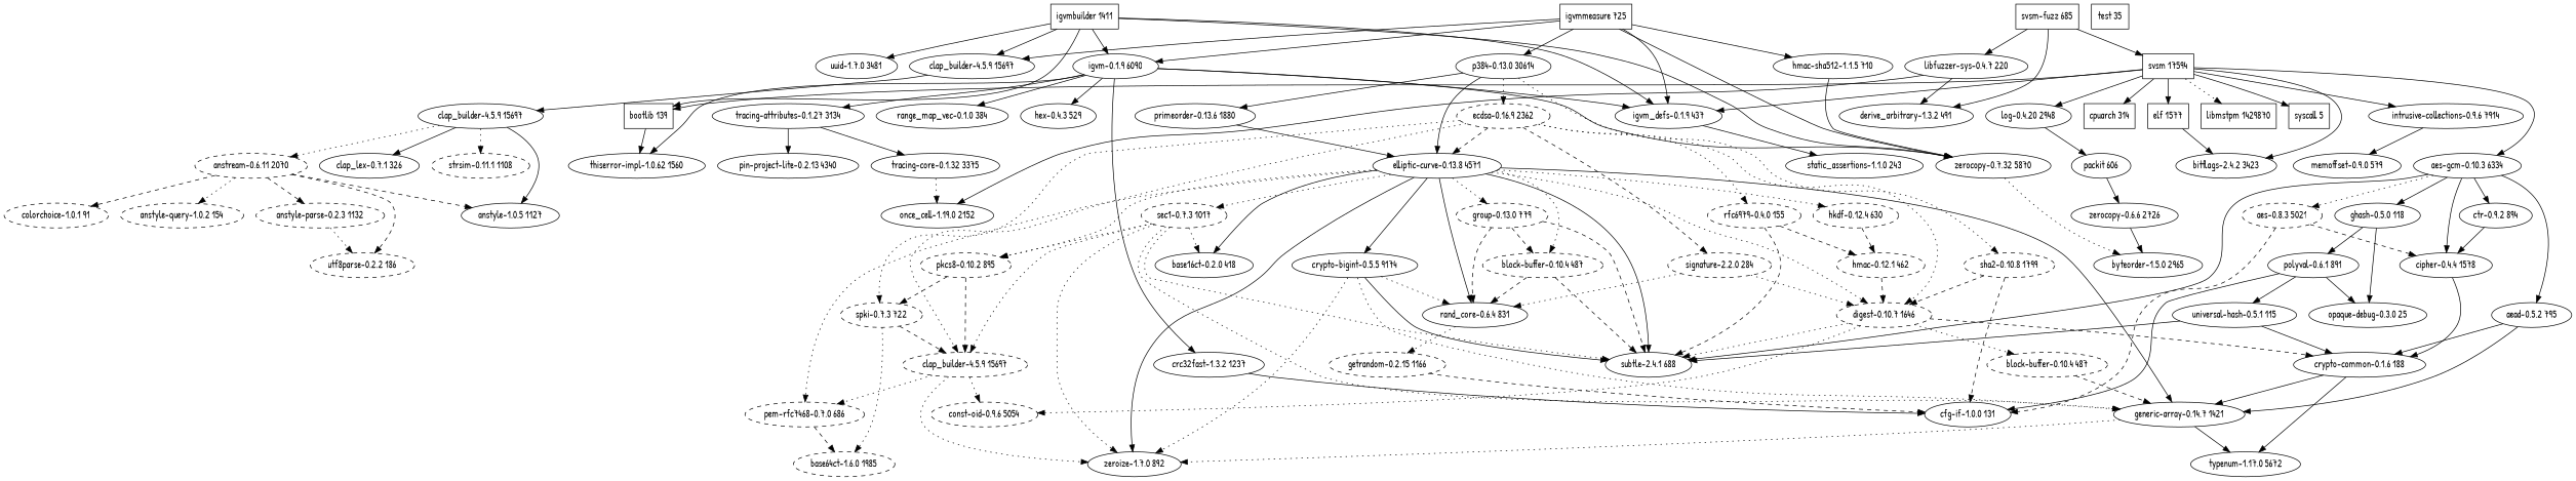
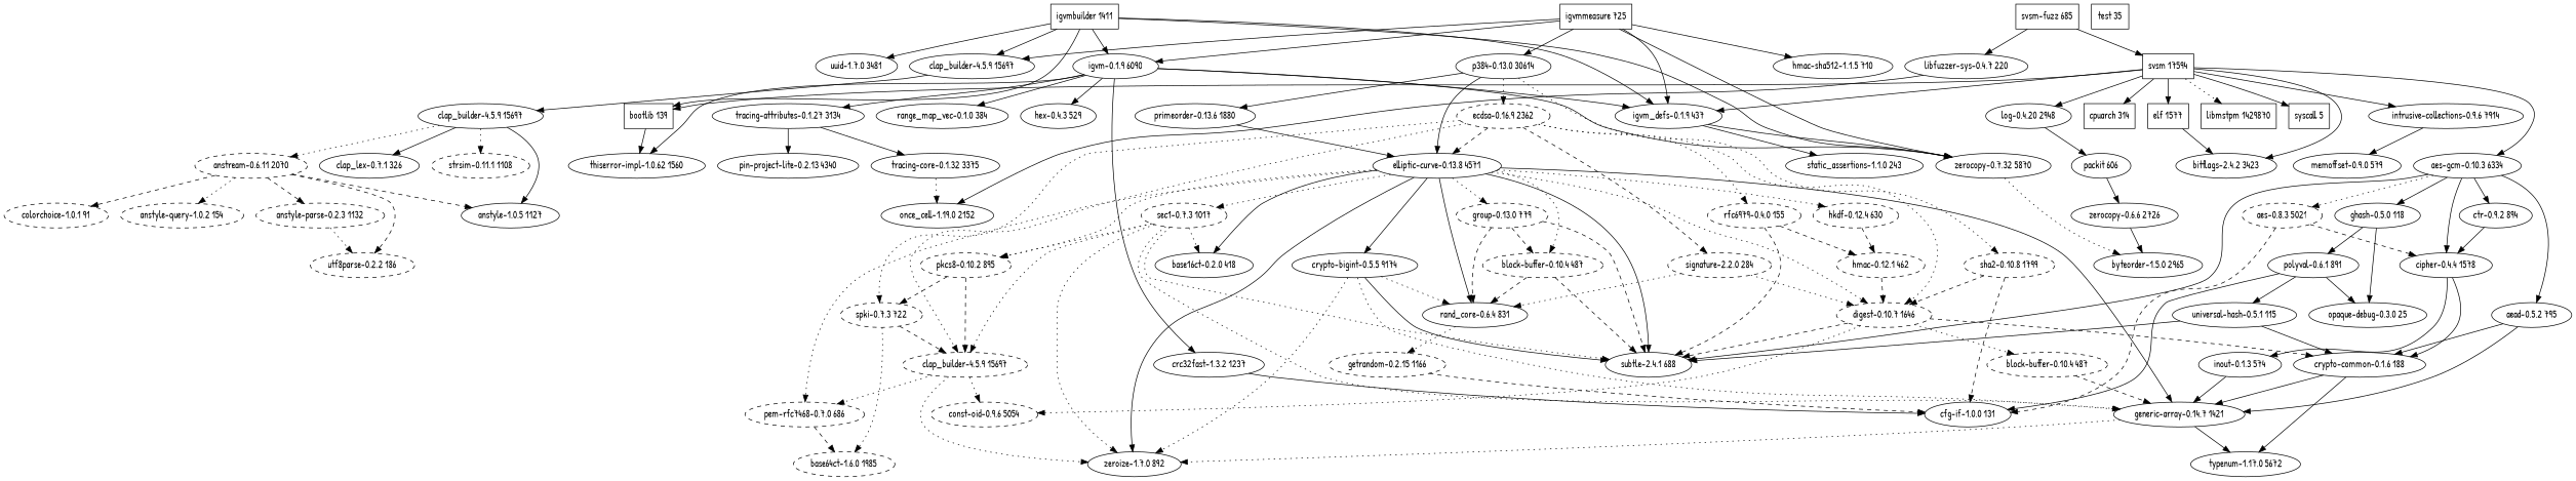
  digraph {
    fontname="Patrick Hand"
    node [fontname="Patrick Hand"]
    edge [fontname="Patrick Hand"]
    n1 [label="igvmbuilder 1411" shape=box]
    n2 [label="bootlib 139" shape=box]
    n3 [label="clap_builder-4.5.9 15697"]
    n4 [label="igvm-0.1.9 6090"]
    n5 [label="igvm_defs-0.1.9 437"]
    n6 [label="uuid-1.7.0 3481"]
    n7 [label="zerocopy-0.7.32 5870"]
    n8 [label="thiserror-impl-1.0.62 1560"]
    n9 [label="clap_builder-4.5.9 15697"]
    n10 [label="crc32fast-1.3.2 1237"]
    n11 [label="hex-0.4.3 529"]
    n12 [label="range_map_vec-0.1.0 384"]
    n13 [label="tracing-attributes-0.1.27 3134"]
    n14 [label="static_assertions-1.1.0 243"]
    n15 [label="byteorder-1.5.0 2965"]
    n16 [label="igvmmeasure 725" shape=box]
    n17 [label="hmac-sha512-1.1.5 710"]
    n18 [label="p384-0.13.0 30614"]
    n19 [label="ecdsa-0.16.9 2362" style=dashed]
    n20 [label="elliptic-curve-0.13.8 4571"]
    n21 [label="primeorder-0.13.6 1880"]
    n22 [label="sha2-0.10.8 1799" style=dashed]
    n23 [label="svsm 17594" shape=box]
    n24 [label="cpuarch 314" shape=box]
    n25 [label="elf 1577" shape=box]
    n26 [label="libmstpm 1429870" shape=box]
    n27 [label="syscall 5" shape=box]
    n28 [label="aes-gcm-0.10.3 6334"]
    n29 [label="bitflags-2.4.2 3423"]
    n30 [label="intrusive-collections-0.9.6 7914"]
    n31 [label="log-0.4.20 2948"]
    n32 [label="aead-0.5.2 795"]
    n33 [label="aes-0.8.3 5021" style=dashed]
    n34 [label="cipher-0.4.4 1578"]
    n35 [label="ctr-0.9.2 894"]
    n36 [label="ghash-0.5.0 118"]
    n37 [label="subtle-2.4.1 688"]
    n38 [label="memoffset-0.9.0 579"]
    n39 [label="packit 606"]
    n40 [label="zerocopy-0.6.6 2726"]
    n41 [label="test 35" shape=box]
    n42 [label="svsm-fuzz 685" shape=box]
-   n43 [label="derive_arbitrary-1.3.2 491"]
    n44 [label="libfuzzer-sys-0.4.7 220"]
    n45 [label="once_cell-1.19.0 2152"]
    n46 [label="anstream-0.6.11 2070" style=dashed]
    n47 [label="anstyle-1.0.5 1127"]
    n48 [label="clap_lex-0.7.1 326"]
    n49 [label="strsim-0.11.1 1108" style=dashed]
    n50 [label="cfg-if-1.0.0 131"]
    n51 [label="pin-project-lite-0.2.13 4340"]
    n52 [label="tracing-core-0.1.32 3375"]
    n53 [label="clap_builder-4.5.9 15697" style=dashed]
    n54 [label="digest-0.10.7 1646" style=dashed]
    n55 [label="rfc6979-0.4.0 155" style=dashed]
    n56 [label="signature-2.2.0 284" style=dashed]
    n57 [label="spki-0.7.3 722" style=dashed]
    n58 [label="base16ct-0.2.0 418"]
    n59 [label="crypto-bigint-0.5.5 9174"]
    n60 [label="block-buffer-0.10.4 487" style=dashed]
    n61 [label="generic-array-0.14.7 1421"]
    n62 [label="group-0.13.0 779" style=dashed]
    n63 [label="hkdf-0.12.4 630" style=dashed]
    n64 [label="pem-rfc7468-0.7.0 686" style=dashed]
    n65 [label="pkcs8-0.10.2 895" style=dashed]
    n66 [label="rand_core-0.6.4 831"]
    n67 [label="sec1-0.7.3 1017" style=dashed]
    n68 [label="zeroize-1.7.0 892"]
    n69 [label="crypto-common-0.1.6 188"]
+   n70 [label="inout-0.1.3 574"]
    n71 [label="opaque-debug-0.3.0 25"]
    n72 [label="polyval-0.6.1 891"]
    n73 [label="anstyle-parse-0.2.3 1132" style=dashed]
    n74 [label="anstyle-query-1.0.2 154" style=dashed]
    n75 [label="colorchoice-1.0.1 91" style=dashed]
    n76 [label="utf8parse-0.2.2 186" style=dashed]
    n77 [label="const-oid-0.9.6 5054" style=dashed]
    n78 [label="block-buffer-0.10.4 487" style=dashed]
    n79 [label="hmac-0.12.1 462" style=dashed]
    n80 [label="base64ct-1.6.0 1985" style=dashed]
    n81 [label="typenum-1.17.0 5672"]
    n82 [label="getrandom-0.2.15 1166" style=dashed]
    n83 [label="universal-hash-0.5.1 115"]
    n1 -> n2
    n1 -> n3
    n1 -> n4
    n1 -> n5
    n1 -> n6
    n1 -> n7
    n2 -> n8
    n3 -> n9
    n4 -> n5
    n4 -> n7
    n4 -> n8
    n4 -> n10
    n4 -> n11
    n4 -> n12
    n4 -> n13
-   n17 -> n7
+   n5 -> n7
    n5 -> n14
    n7 -> n15 [style=dotted]
    n9 -> n46 [style=dotted]
    n9 -> n47
    n9 -> n48
    n9 -> n49 [style=dotted]
    n10 -> n50
    n13 -> n51
    n13 -> n52
    n16 -> n3
    n16 -> n4
    n16 -> n5
    n16 -> n7
    n16 -> n17
    n16 -> n18
    n18 -> n19 [style=dotted]
    n18 -> n20
    n18 -> n21
    n18 -> n22 [style=dotted]
    n19 -> n20 [style=dashed]
    n19 -> n53 [style=dotted]
    n19 -> n54 [style=dotted]
    n19 -> n55 [style=dotted]
    n19 -> n56 [style=dashed]
    n19 -> n57 [style=dotted]
    n20 -> n37
    n20 -> n54 [style=dotted]
    n20 -> n58
    n20 -> n59
    n20 -> n60 [style=dotted]
    n20 -> n61
    n20 -> n62 [style=dotted]
    n20 -> n63 [style=dotted]
    n20 -> n64 [style=dotted]
    n20 -> n65 [style=dotted]
    n20 -> n66
    n20 -> n67 [style=dotted]
    n20 -> n68
    n21 -> n20
    n22 -> n50 [style=dashed]
    n22 -> n54 [style=dashed]
    n23 -> n2
    n23 -> n5
    n23 -> n24
    n23 -> n25
    n23 -> n26 [style=dotted]
    n23 -> n27
    n23 -> n28
    n23 -> n29
    n23 -> n30
    n23 -> n31
    n25 -> n29
    n28 -> n32
    n28 -> n33 [style=dotted]
    n28 -> n34
    n28 -> n35
    n28 -> n36
    n28 -> n37
    n30 -> n38
    n31 -> n39
    n32 -> n61
    n32 -> n69
    n33 -> n34 [style=dashed]
    n33 -> n50 [style=dashed]
    n34 -> n69
+   n34 -> n70
    n35 -> n34
    n36 -> n71
    n36 -> n72
    n39 -> n40
    n40 -> n15
    n42 -> n23
-   n42 -> n43
    n42 -> n44
-   n44 -> n43
    n44 -> n45
    n46 -> n47 [style=dashed]
    n46 -> n73 [style=dashed]
    n46 -> n74 [style=dotted]
    n46 -> n75 [style=dashed]
    n46 -> n76 [style=dashed]
    n52 -> n45 [style=dotted]
    n53 -> n64 [style=dotted]
    n53 -> n68 [style=dotted]
    n53 -> n77 [style=dotted]
-   n54 -> n37 [style=dotted]
+   n54 -> n37 [style=dashed]
    n54 -> n69 [style=dashed]
    n54 -> n77 [style=dotted]
    n54 -> n78 [style=dotted]
    n55 -> n37 [style=dashed]
    n55 -> n79 [style=dashed]
    n56 -> n54 [style=dotted]
    n56 -> n66 [style=dotted]
    n57 -> n53 [style=dashed]
    n57 -> n80 [style=dotted]
    n59 -> n37
    n59 -> n61 [style=dotted]
    n59 -> n66 [style=dotted]
    n59 -> n68 [style=dotted]
    n60 -> n37 [style=dashed]
    n60 -> n66 [style=dashed]
    n61 -> n68 [style=dotted]
    n61 -> n81
    n62 -> n37 [style=dashed]
    n62 -> n60 [style=dashed]
    n62 -> n66 [style=dashed]
    n63 -> n79 [style=dashed]
    n64 -> n80 [style=dashed]
    n65 -> n53 [style=dashed]
    n65 -> n57 [style=dashed]
    n66 -> n82 [style=dotted]
    n67 -> n37 [style=dotted]
    n67 -> n53 [style=dotted]
    n67 -> n58 [style=dotted]
    n67 -> n61 [style=dotted]
    n67 -> n65 [style=dotted]
    n67 -> n68 [style=dotted]
    n69 -> n61
    n69 -> n81
+   n70 -> n61
    n72 -> n50
    n72 -> n71
    n72 -> n83
    n73 -> n76 [style=dotted]
    n78 -> n61 [style=dashed]
    n79 -> n54 [style=dashed]
    n82 -> n50 [style=dashed]
    n83 -> n37
    n83 -> n69
  }
